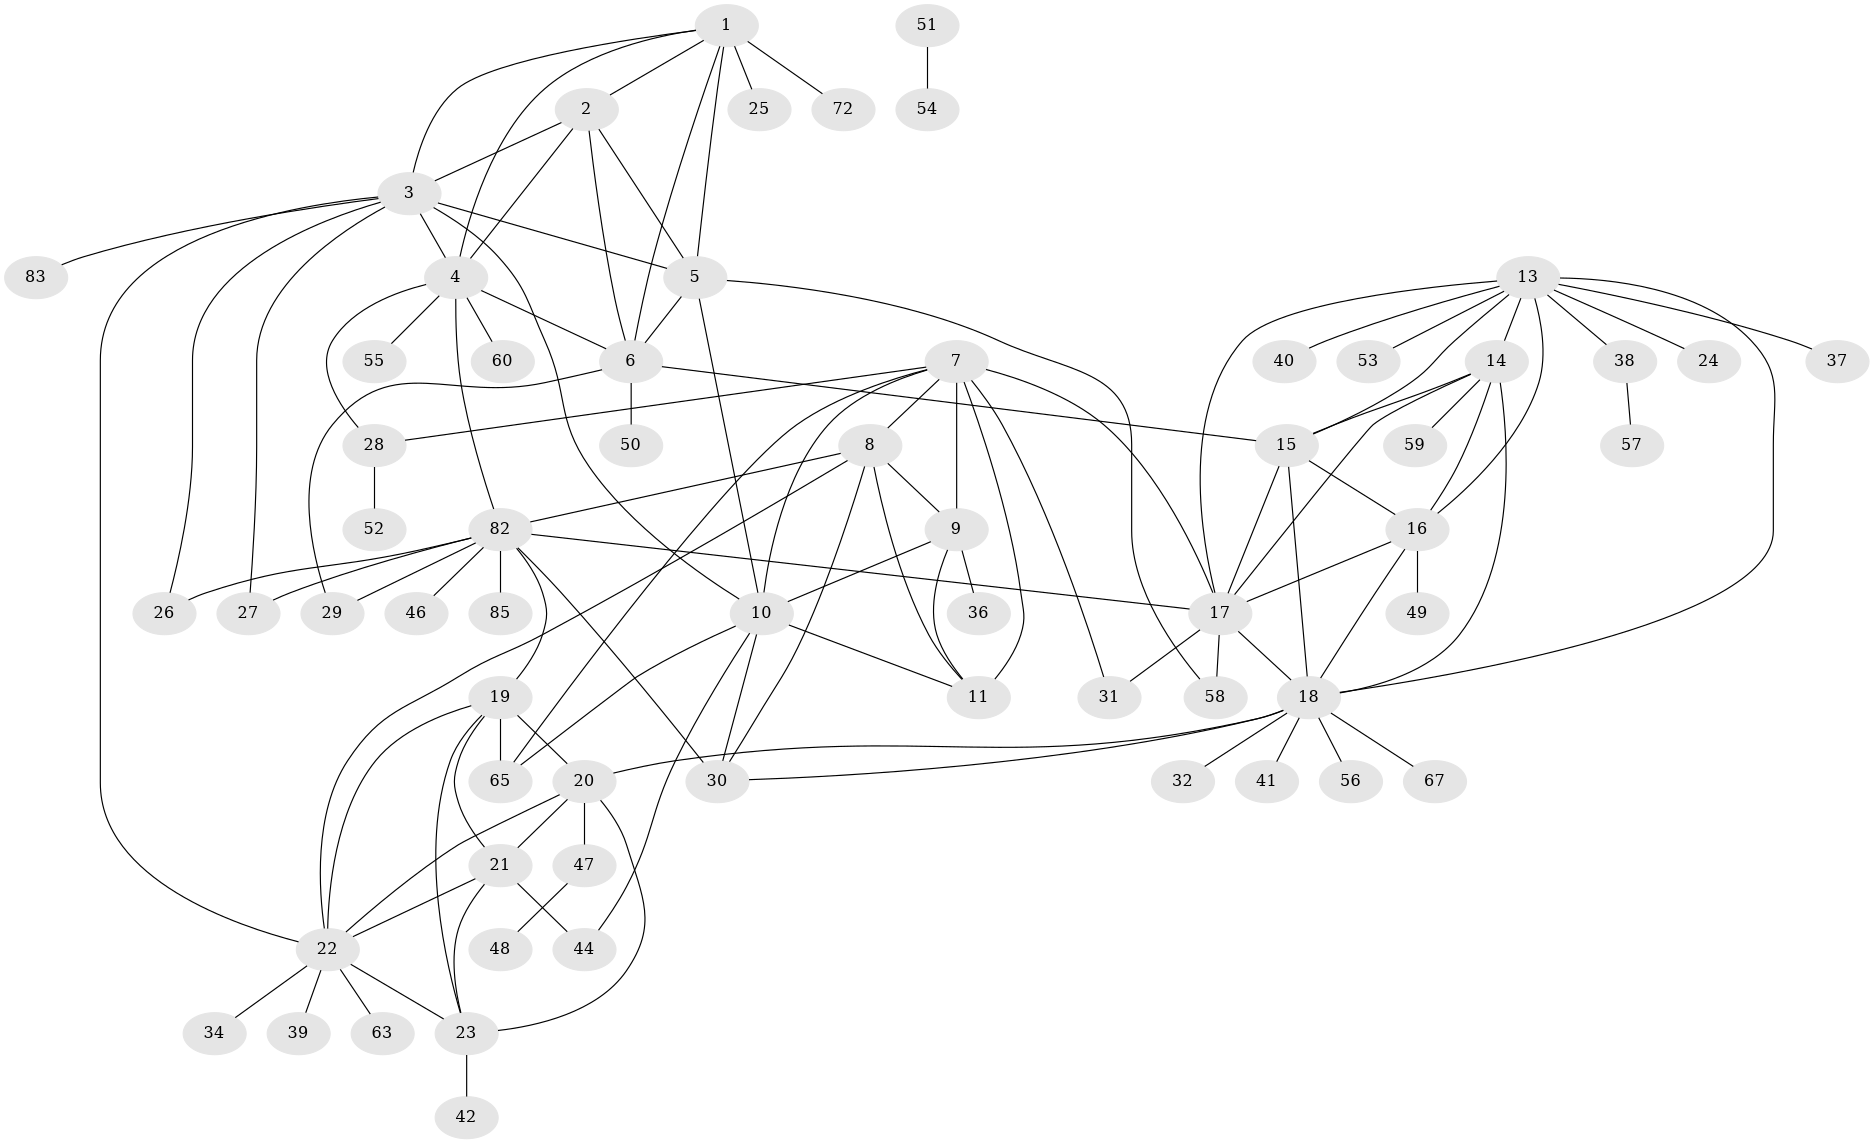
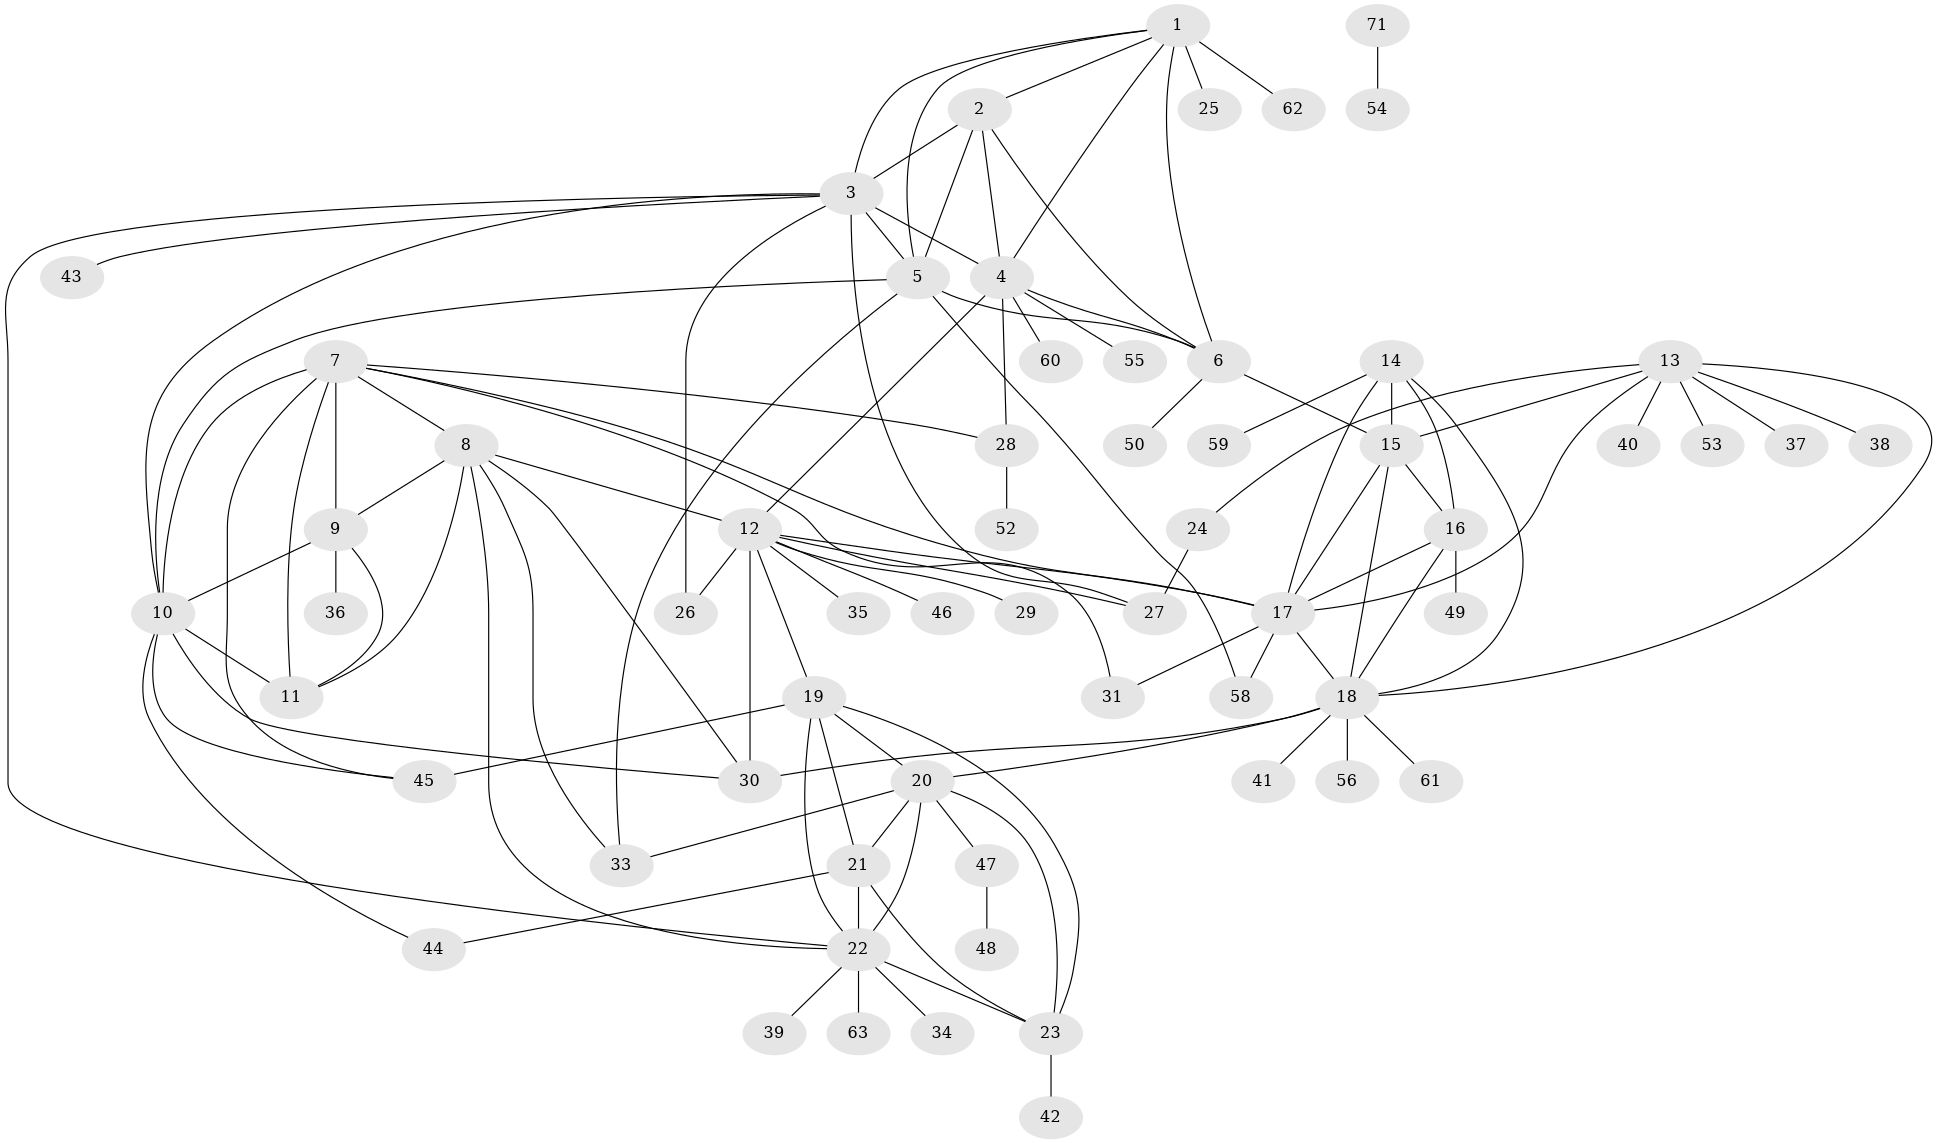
  graph {
    node [color=gray90 style=filled]
    edge [weight=1.0]
    1
    2
    3
    4
    5
    6
    25
-   62 [label=72]
+   62
    10
    22
    26
    27
-   43 [label=83]
-   12 [label=82]
+   43
+   12
    55
    60
    28
+   33
    58
    15
    29
    50
    11
-   45 [label=65]
+   45
    30
    44
    23
    34
    39
    63
    17
    19
-   35 [label=85]
+   35
    46
    16
    18
    7
    8
    9
    31
    36
    52
    20
    21
    13
    14
    24
    37
    38
    40
    53
    59
    49
-   32
    41
    56
-   61 [label=67]
-   57
-   51
+   61
+   51 [label=71]
    54
    47
    42
    48
    1 -- 2
    1 -- 3
    1 -- 4
    1 -- 5
    1 -- 6
    1 -- 25 [weight=4.0]
    1 -- 62
    2 -- 3
    2 -- 4
    2 -- 5 [weight=3.0]
    2 -- 6
    3 -- 4
    3 -- 5
    3 -- 10
    3 -- 22
    3 -- 26
    3 -- 27
    3 -- 43
    4 -- 6
    4 -- 12
    4 -- 55
    4 -- 60
    4 -- 28
    5 -- 6
    5 -- 10
+   5 -- 33
    5 -- 58
    6 -- 15
-   6 -- 29
    6 -- 50 [weight=2.0]
    10 -- 11
    10 -- 45
    10 -- 30
    10 -- 44
    22 -- 23
    22 -- 34
    22 -- 39
    22 -- 63
    12 -- 26 [weight=2.0]
    12 -- 27 [weight=4.0]
    12 -- 29
    12 -- 30 [weight=8.0]
    12 -- 17
    12 -- 19
    12 -- 35 [weight=2.0]
    12 -- 46
    28 -- 52
    15 -- 17
    15 -- 16
    15 -- 18
    23 -- 42 [weight=3.0]
    17 -- 58
    17 -- 18
    17 -- 31
    19 -- 22
    19 -- 45 [weight=5.0]
    19 -- 23
    19 -- 20 [weight=2.0]
    19 -- 21
    16 -- 17
    16 -- 18
    16 -- 49 [weight=4.0]
    18 -- 30
    18 -- 20
-   18 -- 32
    18 -- 41
    18 -- 56
    18 -- 61
    7 -- 10 [weight=2.0]
    7 -- 28
    7 -- 11 [weight=3.0]
    7 -- 45
    7 -- 17
    7 -- 8 [weight=2.0]
    7 -- 9 [weight=2.0]
    7 -- 31
    8 -- 22
    8 -- 12
+   8 -- 33
    8 -- 11
    8 -- 30
    8 -- 9
    9 -- 10
    9 -- 11
    9 -- 36 [weight=4.0]
    20 -- 22 [weight=2.0]
+   20 -- 33
    20 -- 23 [weight=2.0]
    20 -- 21 [weight=2.0]
    20 -- 47
    21 -- 22
    21 -- 44
    21 -- 23
    13 -- 15
    13 -- 17
-   13 -- 16
    13 -- 18
-   13 -- 14
    13 -- 24
    13 -- 37
    13 -- 38
    13 -- 40
    13 -- 53
    14 -- 15
    14 -- 17
    14 -- 16
    14 -- 18
    14 -- 59
-   38 -- 57
+   24 -- 27
    51 -- 54
    47 -- 48
  }
